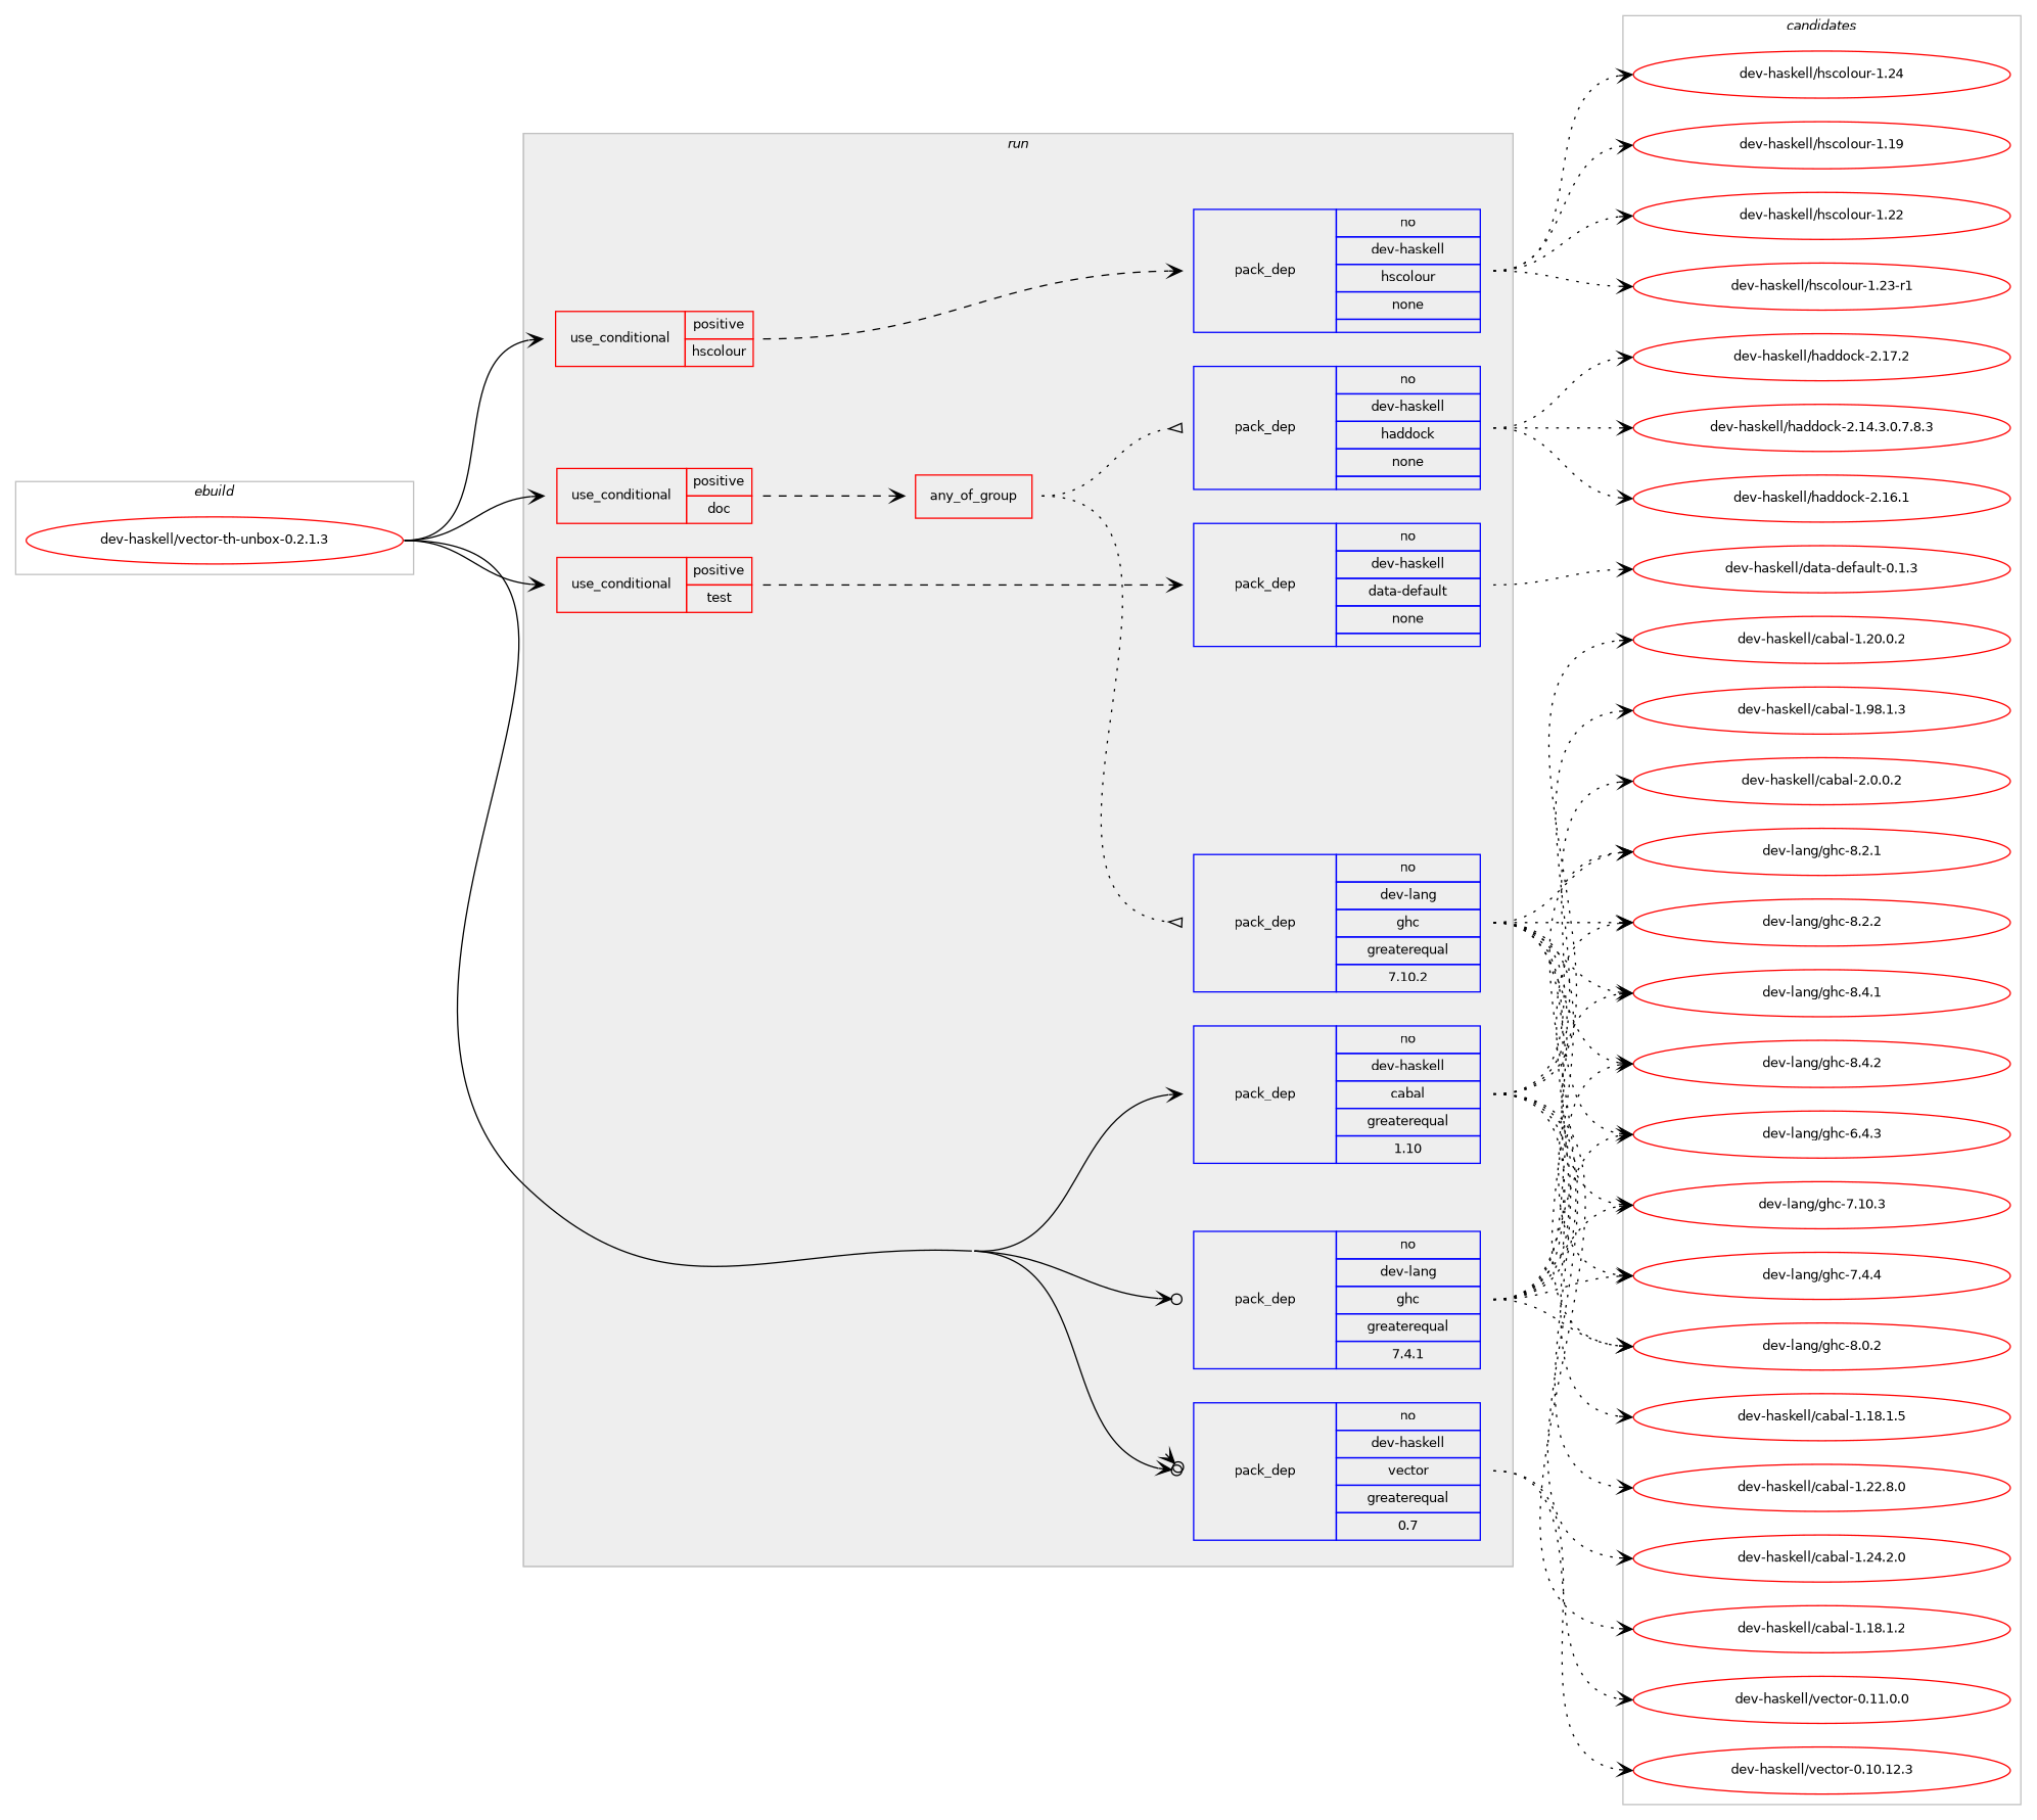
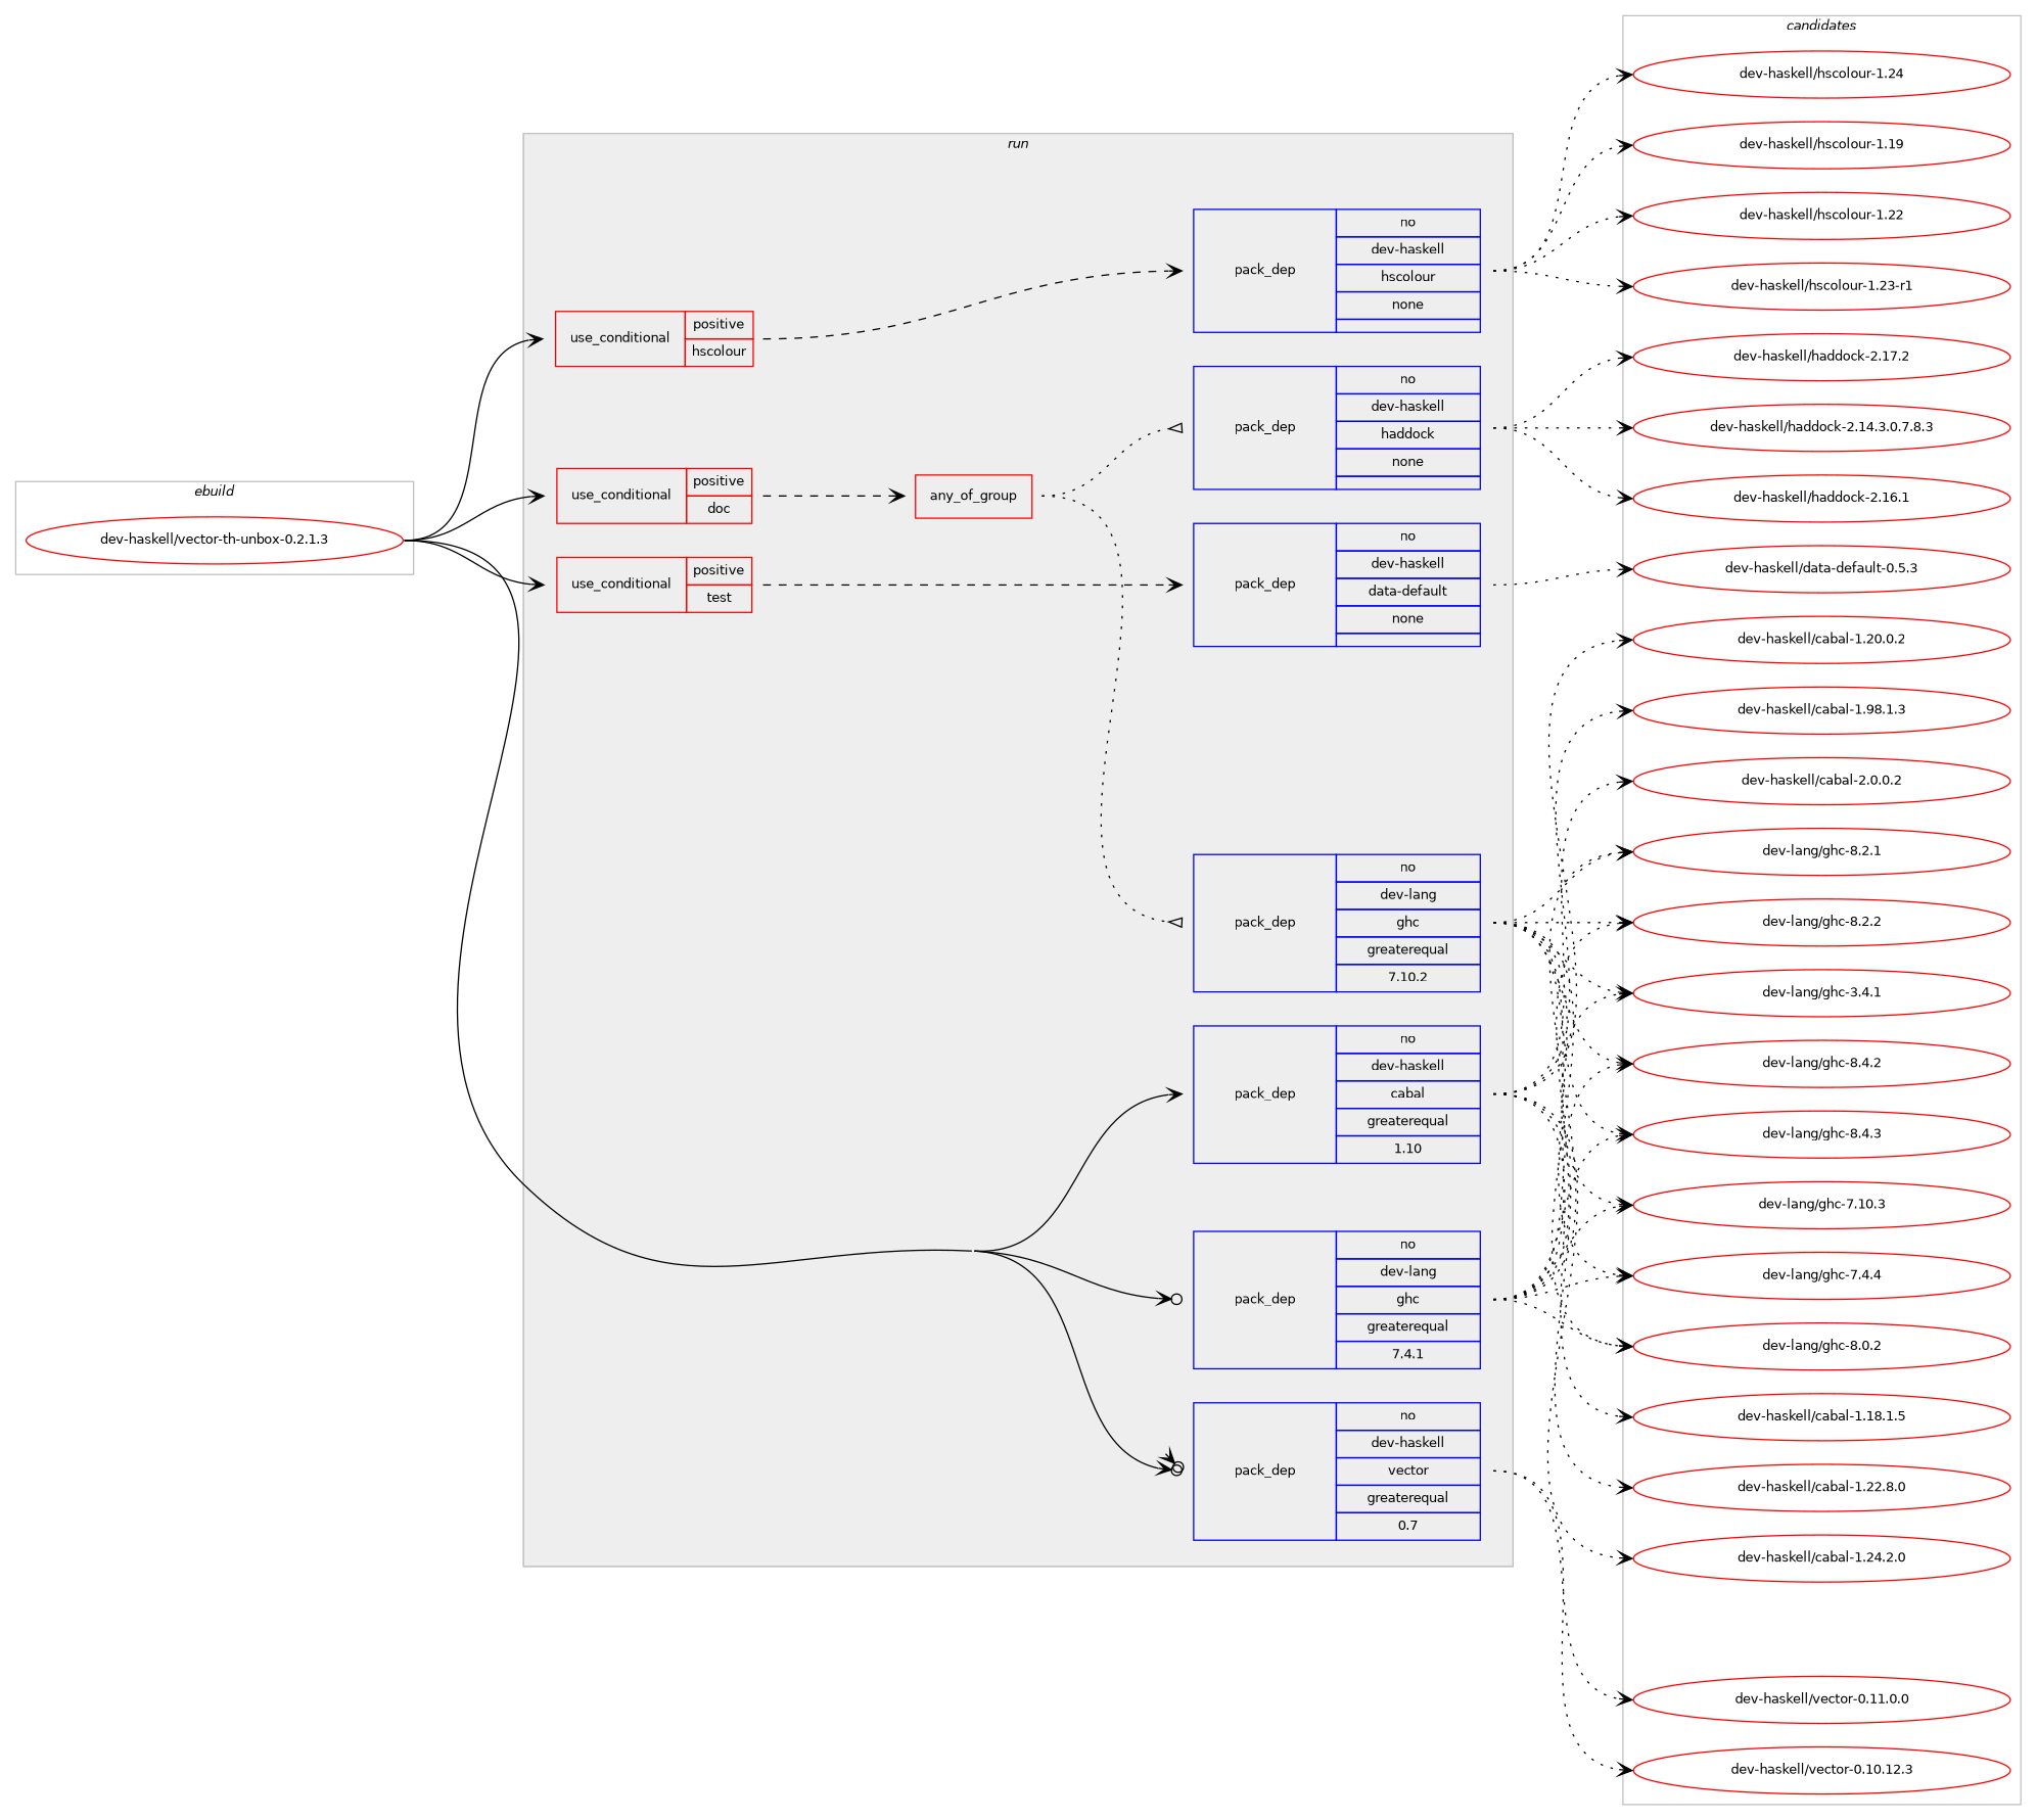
  digraph {
    compound=true
    concentrate=true
    fontname=Helvetica
    fontsize=10
    newrank=true
    rankdir=LR
    ranksep=1.5
    node [color=red fontname=Helvetica fontsize=10]
    edge [arrowhead=vee headport=w style=dotted tailport=e weight=100]
    n1 [label="dev-haskell/vector-th-unbox-0.2.1.3" width=4]
    n2 [color=blue label=<<TABLE BORDER="0" CELLBORDER="1" CELLSPACING="0" CELLPADDING="4" WIDTH="220"><TR><TD ROWSPAN="6" CELLPADDING="30">pack_dep</TD></TR><TR><TD WIDTH="110">no</TD></TR><TR><TD>dev-haskell</TD></TR><TR><TD>haddock</TD></TR><TR><TD>none</TD></TR><TR><TD></TD></TR></TABLE>> shape=none]
    n3 [color=blue label=<<TABLE BORDER="0" CELLBORDER="1" CELLSPACING="0" CELLPADDING="4" WIDTH="220"><TR><TD ROWSPAN="6" CELLPADDING="30">pack_dep</TD></TR><TR><TD WIDTH="110">no</TD></TR><TR><TD>dev-lang</TD></TR><TR><TD>ghc</TD></TR><TR><TD>greaterequal</TD></TR><TR><TD>7.10.2</TD></TR></TABLE>> shape=none]
    n4 [label=<<TABLE BORDER="0" CELLBORDER="1" CELLSPACING="0" CELLPADDING="4"><TR><TD CELLPADDING="10">any_of_group</TD></TR></TABLE>> shape=none]
    n5 [label=<<TABLE BORDER="0" CELLBORDER="1" CELLSPACING="0" CELLPADDING="4"><TR><TD ROWSPAN="3" CELLPADDING="10">use_conditional</TD></TR><TR><TD>positive</TD></TR><TR><TD>doc</TD></TR></TABLE>> shape=none]
    n6 [color=blue label=<<TABLE BORDER="0" CELLBORDER="1" CELLSPACING="0" CELLPADDING="4" WIDTH="220"><TR><TD ROWSPAN="6" CELLPADDING="30">pack_dep</TD></TR><TR><TD WIDTH="110">no</TD></TR><TR><TD>dev-haskell</TD></TR><TR><TD>hscolour</TD></TR><TR><TD>none</TD></TR><TR><TD></TD></TR></TABLE>> shape=none]
    n7 [label=<<TABLE BORDER="0" CELLBORDER="1" CELLSPACING="0" CELLPADDING="4"><TR><TD ROWSPAN="3" CELLPADDING="10">use_conditional</TD></TR><TR><TD>positive</TD></TR><TR><TD>hscolour</TD></TR></TABLE>> shape=none]
    n8 [color=blue label=<<TABLE BORDER="0" CELLBORDER="1" CELLSPACING="0" CELLPADDING="4" WIDTH="220"><TR><TD ROWSPAN="6" CELLPADDING="30">pack_dep</TD></TR><TR><TD WIDTH="110">no</TD></TR><TR><TD>dev-haskell</TD></TR><TR><TD>data-default</TD></TR><TR><TD>none</TD></TR><TR><TD></TD></TR></TABLE>> shape=none]
    n9 [label=<<TABLE BORDER="0" CELLBORDER="1" CELLSPACING="0" CELLPADDING="4"><TR><TD ROWSPAN="3" CELLPADDING="10">use_conditional</TD></TR><TR><TD>positive</TD></TR><TR><TD>test</TD></TR></TABLE>> shape=none]
    n10 [color=blue label=<<TABLE BORDER="0" CELLBORDER="1" CELLSPACING="0" CELLPADDING="4" WIDTH="220"><TR><TD ROWSPAN="6" CELLPADDING="30">pack_dep</TD></TR><TR><TD WIDTH="110">no</TD></TR><TR><TD>dev-haskell</TD></TR><TR><TD>cabal</TD></TR><TR><TD>greaterequal</TD></TR><TR><TD>1.10</TD></TR></TABLE>> shape=none]
    n11 [color=blue label=<<TABLE BORDER="0" CELLBORDER="1" CELLSPACING="0" CELLPADDING="4" WIDTH="220"><TR><TD ROWSPAN="6" CELLPADDING="30">pack_dep</TD></TR><TR><TD WIDTH="110">no</TD></TR><TR><TD>dev-lang</TD></TR><TR><TD>ghc</TD></TR><TR><TD>greaterequal</TD></TR><TR><TD>7.4.1</TD></TR></TABLE>> shape=none]
    n12 [color=blue label=<<TABLE BORDER="0" CELLBORDER="1" CELLSPACING="0" CELLPADDING="4" WIDTH="220"><TR><TD ROWSPAN="6" CELLPADDING="30">pack_dep</TD></TR><TR><TD WIDTH="110">no</TD></TR><TR><TD>dev-haskell</TD></TR><TR><TD>vector</TD></TR><TR><TD>greaterequal</TD></TR><TR><TD>0.7</TD></TR></TABLE>> shape=none]
    n13 [label="dev-haskell/haddock-2.14.3.0.7.8.3" width=4]
    n14 [label="dev-haskell/haddock-2.16.1" width=4]
    n15 [label="dev-haskell/haddock-2.17.2" width=4]
    n16 [label="dev-lang/ghc-7.10.3" width=4]
    n17 [label="dev-lang/ghc-7.4.4" width=4]
    n18 [label="dev-lang/ghc-8.0.2" width=4]
    n19 [label="dev-lang/ghc-8.2.1" width=4]
    n20 [label="dev-lang/ghc-8.2.2" width=4]
-   n21 [label="dev-lang/ghc-8.4.1" width=4]
+   n21 [label="dev-lang/ghc-3.4.1" width=4]
    n22 [label="dev-lang/ghc-8.4.2" width=4]
-   n23 [label="dev-lang/ghc-6.4.3" width=4]
+   n23 [label="dev-lang/ghc-8.4.3" width=4]
    n24 [label="dev-haskell/hscolour-1.19" width=4]
    n25 [label="dev-haskell/hscolour-1.22" width=4]
    n26 [label="dev-haskell/hscolour-1.23-r1" width=4]
    n27 [label="dev-haskell/hscolour-1.24" width=4]
-   n28 [label="dev-haskell/data-default-0.1.3" width=4]
-   n29 [label="dev-haskell/cabal-1.18.1.2" width=4]
+   n28 [label="dev-haskell/data-default-0.5.3" width=4]
    n30 [label="dev-haskell/cabal-1.98.1.3" width=4]
    n31 [label="dev-haskell/cabal-1.18.1.5" width=4]
    n32 [label="dev-haskell/cabal-1.20.0.2" width=4]
    n33 [label="dev-haskell/cabal-1.22.8.0" width=4]
    n34 [label="dev-haskell/cabal-1.24.2.0" width=4]
    n35 [label="dev-haskell/cabal-2.0.0.2" width=4]
    n36 [label="dev-haskell/vector-0.10.12.3" width=4]
    n37 [label="dev-haskell/vector-0.11.0.0" width=4]
    subgraph cluster_1 {
      color=gray
      label=<<i>ebuild</i>>
      rank=same
      n1
    }
    subgraph cluster_2 {
      color=gray
      label=<<i>dependencies</i>>
      subgraph cluster_3 {
        color=gray
        fillcolor="#eeeeee"
        label=<<i>compile</i>>
        style=filled
        subgraph sub_4 {
          color=gray
          fillcolor="#eeeeee"
          label=<<i>compile</i>>
          style=filled
          n5
          subgraph sub_5 {
            color=gray
            fillcolor="#eeeeee"
            label=<<i>compile</i>>
            style=filled
            n4
            subgraph sub_6 {
              color=gray
              fillcolor="#eeeeee"
              label=<<i>compile</i>>
              style=filled
              n2
            }
            subgraph sub_7 {
              color=gray
              fillcolor="#eeeeee"
              label=<<i>compile</i>>
              style=filled
              n3
            }
          }
        }
        subgraph sub_8 {
          color=gray
          fillcolor="#eeeeee"
          label=<<i>compile</i>>
          style=filled
          n7
          subgraph sub_9 {
            color=gray
            fillcolor="#eeeeee"
            label=<<i>compile</i>>
            style=filled
            n6
          }
        }
        subgraph sub_10 {
          color=gray
          fillcolor="#eeeeee"
          label=<<i>compile</i>>
          style=filled
          n9
          subgraph sub_11 {
            color=gray
            fillcolor="#eeeeee"
            label=<<i>compile</i>>
            style=filled
            n8
          }
        }
        subgraph sub_12 {
          color=gray
          fillcolor="#eeeeee"
          label=<<i>compile</i>>
          style=filled
          n10
        }
      }
      subgraph cluster_13 {
        color=gray
        fillcolor="#eeeeee"
        label=<<i>compile and run</i>>
        style=filled
        subgraph sub_14 {
          color=gray
          fillcolor="#eeeeee"
          label=<<i>compile and run</i>>
          style=filled
          n11
        }
        subgraph sub_15 {
          color=gray
          fillcolor="#eeeeee"
          label=<<i>compile and run</i>>
          style=filled
          n12
        }
      }
      subgraph cluster_16 {
        color=gray
        fillcolor="#eeeeee"
        label=<<i>run</i>>
        style=filled
      }
    }
    subgraph cluster_17 {
      color=gray
      label=<<i>candidates</i>>
      rank=same
      subgraph sub_18 {
        color=black
        label=<<i>candidates</i>>
        nodesep=1
        rank=same
        n13
        n14
        n15
      }
      subgraph sub_19 {
        color=black
        label=<<i>candidates</i>>
        nodesep=1
        rank=same
        n16
        n17
        n18
        n19
        n20
        n21
        n22
        n23
      }
      subgraph sub_20 {
        color=black
        label=<<i>candidates</i>>
        nodesep=1
        rank=same
        n24
        n25
        n26
        n27
      }
      subgraph sub_21 {
        color=black
        label=<<i>candidates</i>>
        nodesep=1
        rank=same
        n28
      }
      subgraph sub_22 {
        color=black
        label=<<i>candidates</i>>
        nodesep=1
        rank=same
-       n29
        n30
        n31
        n32
        n33
        n34
        n35
      }
      subgraph sub_23 {
        color=black
        label=<<i>candidates</i>>
        nodesep=1
        rank=same
        n36
        n37
      }
      subgraph sub_24 {
        color=black
        label=<<i>candidates</i>>
        nodesep=1
        rank=same
        n16
        n17
        n18
        n19
        n20
        n21
        n22
        n23
      }
    }
    n1 -> n5 [style=solid weight=20]
    n1 -> n7 [style=solid weight=20]
    n1 -> n9 [style=solid weight=20]
    n1 -> n10 [style=solid weight=20]
    n1 -> n11 [arrowhead=odotvee style=solid weight=20]
    n1 -> n12 [arrowhead=odotvee style=solid weight=20]
    n2 -> n13
    n2 -> n14
    n2 -> n15
    n3 -> n16
    n3 -> n17
    n3 -> n18
    n3 -> n19
    n3 -> n20
    n3 -> n21
    n3 -> n22
    n3 -> n23
    n4 -> n2 [arrowhead=oinv weight=20]
    n4 -> n3 [arrowhead=oinv weight=20]
    n5 -> n4 [style=dashed weight=20]
    n6 -> n24
    n6 -> n25
    n6 -> n26
    n6 -> n27
    n7 -> n6 [style=dashed weight=20]
    n8 -> n28
    n9 -> n8 [style=dashed weight=20]
-   n10 -> n29
    n10 -> n30
    n10 -> n31
    n10 -> n32
    n10 -> n33
    n10 -> n34
    n10 -> n35
    n11 -> n16
    n11 -> n17
    n11 -> n18
    n11 -> n19
    n11 -> n20
    n11 -> n21
    n11 -> n22
    n11 -> n23
    n12 -> n36
    n12 -> n37
  }
